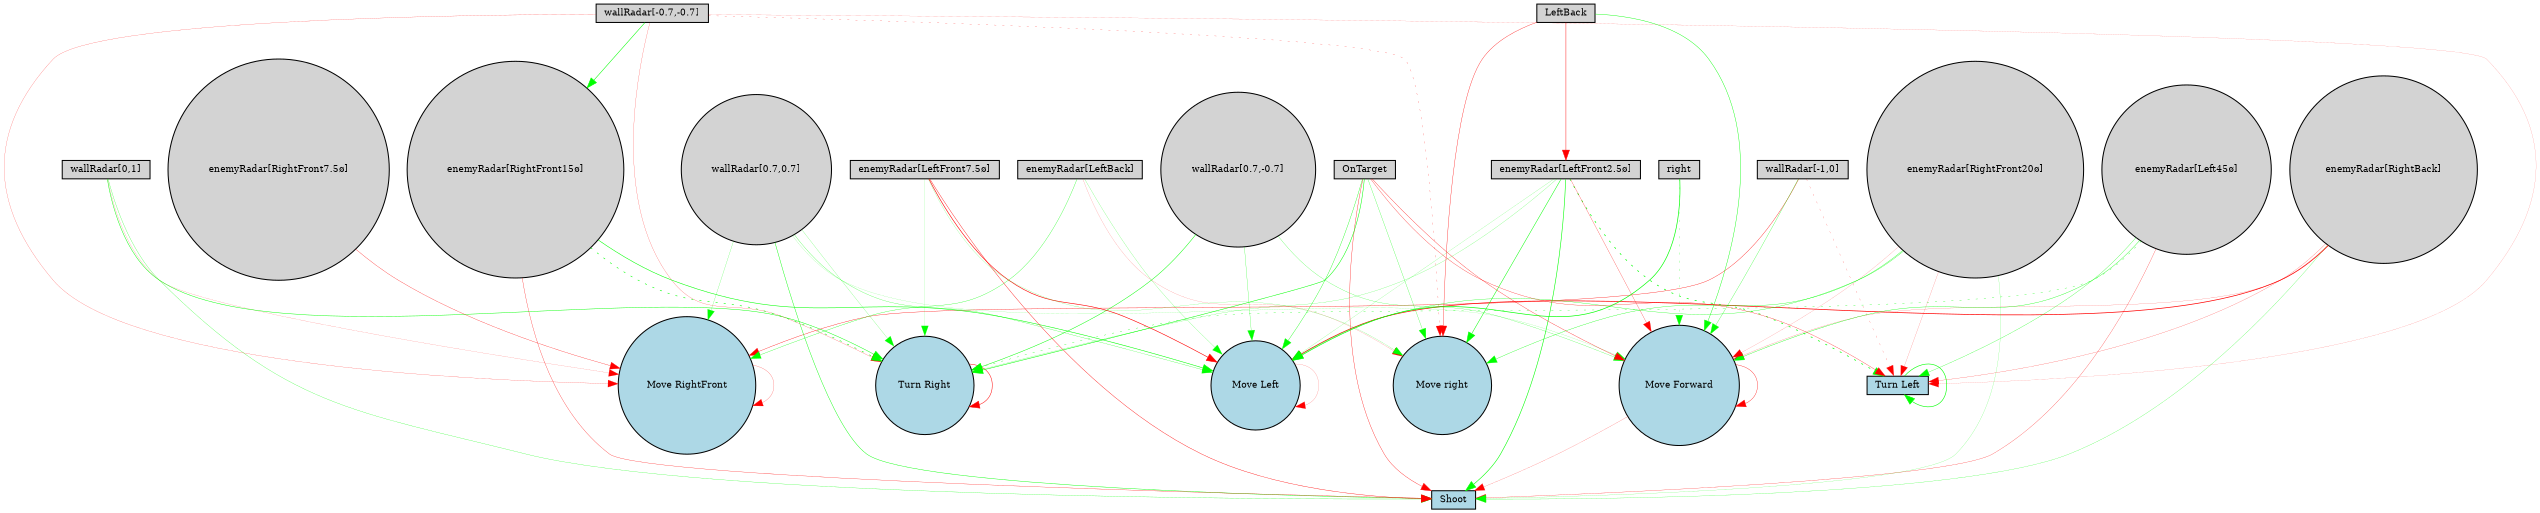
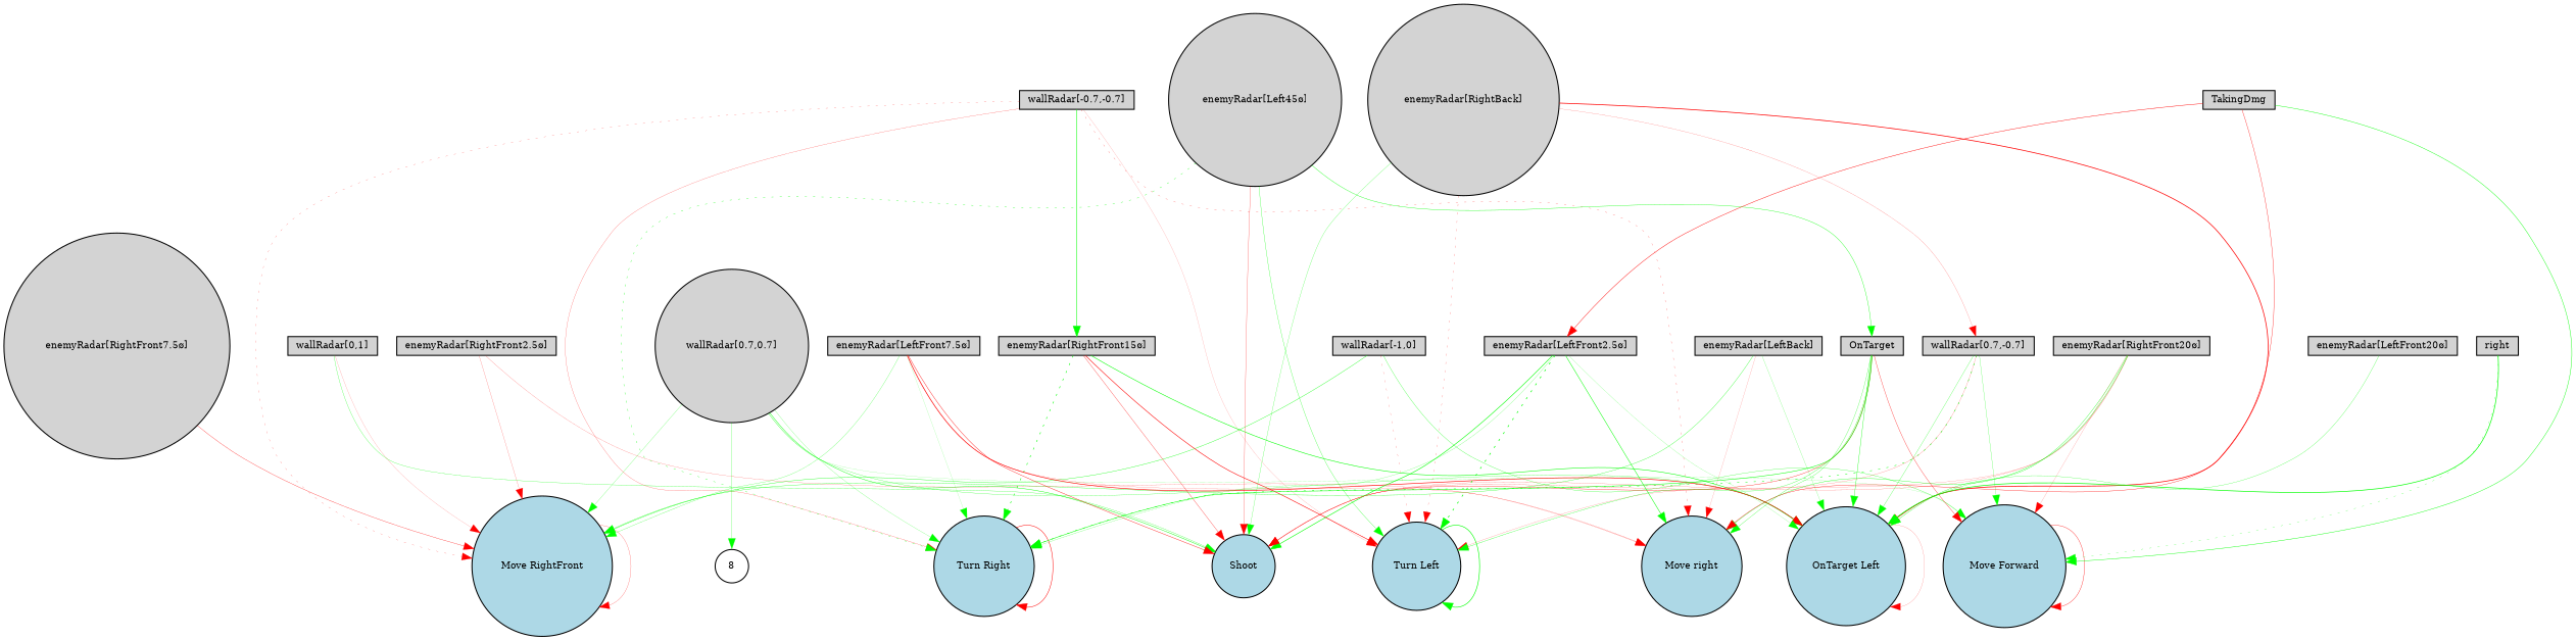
  digraph {
    node [fillcolor=lightgray fontsize=9 shape=box style=filled]
    edge [color=green style=solid]
-   Shoot [fillcolor=lightblue height=0.2 width=0.2]
+   Shoot [fillcolor=lightblue height=0.2 shape=circle width=0.2]
    n2 [fillcolor=lightblue height=0.2 label="Move RightFront" shape=circle width=0.2]
-   "Turn Left" [fillcolor=lightblue height=0.2 width=0.2]
+   "Turn Left" [fillcolor=lightblue height=0.2 shape=circle width=0.2]
    "wallRadar[0,1]" [height=0.2 width=0.2]
    "Turn Right" [fillcolor=lightblue height=0.2 shape=circle width=0.2]
    "wallRadar[-1,0]" [height=0.2 width=0.2]
    "Move Forward" [fillcolor=lightblue height=0.2 shape=circle width=0.2]
-   "Move Left" [fillcolor=lightblue height=0.2 shape=circle width=0.2]
+   "Move Left" [fillcolor=lightblue height=0.2 shape=circle width=0.2 label="OnTarget Left"]
    "wallRadar[0.7,0.7]" [height=0.2 shape=circle width=0.2]
+   8 [fillcolor=white height=0.2 shape=circle width=0.2]
    "wallRadar[-0.7,-0.7]" [height=0.2 width=0.2]
    "Move right" [fillcolor=lightblue height=0.2 shape=circle width=0.2]
-   "enemyRadar[RightFront15ø]" [height=0.2 shape=circle width=0.2]
-   "wallRadar[0.7,-0.7]" [height=0.2 shape=circle width=0.2]
+   "enemyRadar[RightFront15ø]" [height=0.2 width=0.2]
+   "wallRadar[0.7,-0.7]" [height=0.2 width=0.2]
    "enemyRadar[RightBack]" [height=0.2 shape=circle width=0.2]
    "enemyRadar[LeftBack]" [height=0.2 width=0.2]
    "enemyRadar[Left45ø]" [height=0.2 shape=circle width=0.2]
-   "enemyRadar[RightFront20ø]" [height=0.2 shape=circle width=0.2]
+   "enemyRadar[RightFront20ø]" [height=0.2 width=0.2]
+   "enemyRadar[LeftFront20ø]" [height=0.2 width=0.2]
    "enemyRadar[RightFront7.5ø]" [height=0.2 shape=circle width=0.2]
    "enemyRadar[LeftFront7.5ø]" [height=0.2 width=0.2]
+   "enemyRadar[RightFront2.5ø]" [height=0.2 width=0.2]
    "enemyRadar[LeftFront2.5ø]" [height=0.2 width=0.2]
    OnTarget [height=0.2 width=0.2]
-   TakingDmg [height=0.2 width=0.2 label=LeftBack]
+   TakingDmg [height=0.2 width=0.2]
    n26 [height=0.2 label=right width=0.2]
    n2 -> n2 [color=red penwidth=0.18663259615359515]
    "Turn Left" -> "Turn Left" [penwidth=0.5815125821652427]
    "wallRadar[0,1]" -> Shoot [penwidth=0.2343462259511355]
    "wallRadar[0,1]" -> n2 [color=red penwidth=0.11165222641525595]
-   "wallRadar[0,1]" -> "Turn Right" [penwidth=0.43750009998066464]
    "Turn Right" -> "Turn Right" [color=red penwidth=0.4692432165072009]
-   "wallRadar[-1,0]" -> n2 [color=red penwidth=0.3348583954628753]
+   "wallRadar[-1,0]" -> n2 [penwidth=0.3348583954628753]
    "wallRadar[-1,0]" -> "Turn Left" [color=red penwidth=0.16218905247666549 style=dotted]
    "wallRadar[-1,0]" -> "Move Forward" [penwidth=0.2578951276372058]
    "Move Forward" -> "Move Forward" [color=red penwidth=0.3286261813460093]
    "Move Left" -> "Move Left" [color=red penwidth=0.13314612573465343]
    "wallRadar[0.7,0.7]" -> Shoot [penwidth=0.4115142994713954]
    "wallRadar[0.7,0.7]" -> n2 [penwidth=0.17979493812303918]
    "wallRadar[0.7,0.7]" -> "Turn Right" [penwidth=0.16531646030021496]
    "wallRadar[0.7,0.7]" -> "Move Forward" [penwidth=0.10389061554308107]
    "wallRadar[0.7,0.7]" -> "Move Left" [penwidth=0.2348139782102474]
-   "wallRadar[-0.7,-0.7]" -> n2 [color=red penwidth=0.16821094054168217]
+   "wallRadar[0.7,0.7]" -> 8 [penwidth=0.21754443093587605]
+   "wallRadar[-0.7,-0.7]" -> n2 [color=red penwidth=0.16821094054168217 style=dotted]
    "wallRadar[-0.7,-0.7]" -> "Turn Left" [color=red penwidth=0.10206691940344392]
    "wallRadar[-0.7,-0.7]" -> "Turn Right" [color=red penwidth=0.1755327842694475]
    "wallRadar[-0.7,-0.7]" -> "Move right" [color=red penwidth=0.18954299290099397 style=dotted]
    "wallRadar[-0.7,-0.7]" -> "enemyRadar[RightFront15ø]" [penwidth=0.5150613485980353]
    "enemyRadar[RightFront15ø]" -> Shoot [color=red penwidth=0.27116878719216153]
+   "enemyRadar[RightFront15ø]" -> "Turn Left" [color=red penwidth=0.5370556573847065]
    "enemyRadar[RightFront15ø]" -> "Turn Right" [penwidth=0.5604943584592916 style=dotted]
    "enemyRadar[RightFront15ø]" -> "Move Left" [penwidth=0.5224363963485692]
-   "Move Forward" -> Shoot [color=red penwidth=0.15034505545680277]
-   "wallRadar[0.7,-0.7]" -> "Turn Right" [penwidth=0.463389198637967]
+   "wallRadar[0.7,-0.7]" -> Shoot [color=red penwidth=0.15034505545680277]
+   "wallRadar[0.7,-0.7]" -> "Turn Right" [penwidth=0.463389198637967 style=dotted]
    "wallRadar[0.7,-0.7]" -> "Move Forward" [penwidth=0.21144509723577512]
    "wallRadar[0.7,-0.7]" -> "Move Left" [penwidth=0.22968669930582403]
    "enemyRadar[RightBack]" -> Shoot [penwidth=0.20792979975966575]
-   "enemyRadar[RightBack]" -> "Turn Left" [color=red penwidth=0.17756245683355765]
-   "enemyRadar[RightBack]" -> "Move Forward" [color=red penwidth=0.14128789495138422]
+   "enemyRadar[RightBack]" -> "Turn Left" [color=red penwidth=0.17756245683355765 style=dotted]
+   "enemyRadar[RightBack]" -> "wallRadar[0.7,-0.7]" [color=red penwidth=0.14128789495138422]
    "enemyRadar[RightBack]" -> "Move Left" [color=red penwidth=0.697194942540558]
    "enemyRadar[LeftBack]" -> n2 [penwidth=0.28887476363196757]
    "enemyRadar[LeftBack]" -> "Move Left" [penwidth=0.16578605753736655]
    "enemyRadar[LeftBack]" -> "Move right" [color=red penwidth=0.11311310975785159]
    "enemyRadar[Left45ø]" -> Shoot [color=red penwidth=0.2306527157299248]
    "enemyRadar[Left45ø]" -> "Turn Left" [penwidth=0.2613373429157454]
    "enemyRadar[Left45ø]" -> "Turn Right" [penwidth=0.29995291203983787 style=dotted]
-   "enemyRadar[Left45ø]" -> "Move Forward" [penwidth=0.3378026021934817]
-   "enemyRadar[RightFront20ø]" -> Shoot [penwidth=0.1423840547180974]
+   "enemyRadar[Left45ø]" -> OnTarget [penwidth=0.3378026021934817]
+   "enemyRadar[RightFront20ø]" -> Shoot [color=red penwidth=0.1423840547180974]
    "enemyRadar[RightFront20ø]" -> "Turn Left" [color=red penwidth=0.12773035985998912]
    "enemyRadar[RightFront20ø]" -> "Move Forward" [color=red penwidth=0.11443033430259375]
    "enemyRadar[RightFront20ø]" -> "Move Left" [penwidth=0.2987763350535343]
    "enemyRadar[RightFront20ø]" -> "Move right" [penwidth=0.3169151849851515]
+   "enemyRadar[LeftFront20ø]" -> "Move Left" [penwidth=0.23068232282989234]
    "enemyRadar[RightFront7.5ø]" -> n2 [color=red penwidth=0.2795329054817257]
    "enemyRadar[LeftFront7.5ø]" -> Shoot [color=red penwidth=0.36423213001211596]
+   "enemyRadar[LeftFront7.5ø]" -> n2 [penwidth=0.20387489546806048]
    "enemyRadar[LeftFront7.5ø]" -> "Turn Right" [penwidth=0.10528248698746247]
    "enemyRadar[LeftFront7.5ø]" -> "Move Left" [color=red penwidth=0.5841942803377688]
-   "enemyRadar[LeftFront7.5ø]" -> "Move right" [penwidth=0.13956682572202256]
+   "enemyRadar[LeftFront7.5ø]" -> "Move right" [color=red penwidth=0.13956682572202256]
+   "enemyRadar[RightFront2.5ø]" -> n2 [color=red penwidth=0.15249092570767814]
+   "enemyRadar[RightFront2.5ø]" -> "Move right" [color=red penwidth=0.14661661436989454]
    "enemyRadar[LeftFront2.5ø]" -> Shoot [penwidth=0.5604361613909874]
    "enemyRadar[LeftFront2.5ø]" -> "Turn Left" [penwidth=0.6851702016962863 style=dotted]
    "enemyRadar[LeftFront2.5ø]" -> "Turn Right" [penwidth=0.1697934625027076]
-   "enemyRadar[LeftFront2.5ø]" -> "Move Forward" [color=red penwidth=0.229939298257946]
    "enemyRadar[LeftFront2.5ø]" -> "Move Left" [penwidth=0.13348063784878433]
    "enemyRadar[LeftFront2.5ø]" -> "Move right" [penwidth=0.4782964585031544]
    OnTarget -> Shoot [color=red penwidth=0.3230479752140484]
-   OnTarget -> "Turn Left" [color=red penwidth=0.2730781689045082]
+   OnTarget -> "Turn Left" [penwidth=0.2730781689045082]
    OnTarget -> "Turn Right" [penwidth=0.4880663115257431]
    OnTarget -> "Move Forward" [color=red penwidth=0.29965395505865056]
    OnTarget -> "Move Left" [penwidth=0.3407470606479113]
    OnTarget -> "Move right" [penwidth=0.2417515928930893]
    TakingDmg -> "Move Forward" [penwidth=0.39888645237861486]
    TakingDmg -> "Move right" [color=red penwidth=0.3262935443431103]
    TakingDmg -> "enemyRadar[LeftFront2.5ø]" [color=red penwidth=0.4135379085050459]
    n26 -> "Move Forward" [penwidth=0.21639633014323262 style=dotted]
    n26 -> "Move Left" [penwidth=0.6503595256450971]
  }
